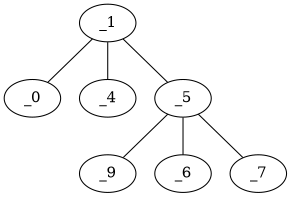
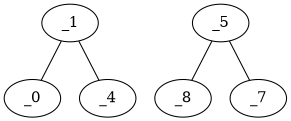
  graph {
    node [charge=0 chem=1 symbol="C  " x=2.866 y=0.5]
    edge [valence=1]
    n1 [chem=5 label=_0 symbol="S  "]
    _1 [x=3.7321 y=0]
    _4 [x=3.7321 y=-1]
    _5 [charge=1 chem=4 symbol="N  " x=4.5981]
-   _8 [y=-1.5 label=_9]
-   _6 [x=5.4641 y=0]
+   _8 [y=-1.5]
    _7 [charge=-1 chem=2 symbol="O  " x=4.5981 y=1.5]
    _1 -- n1
    _1 -- _4
-   _1 -- _5 [valence=2]
    _5 -- _8
-   _5 -- _6
    _5 -- _7
  }
